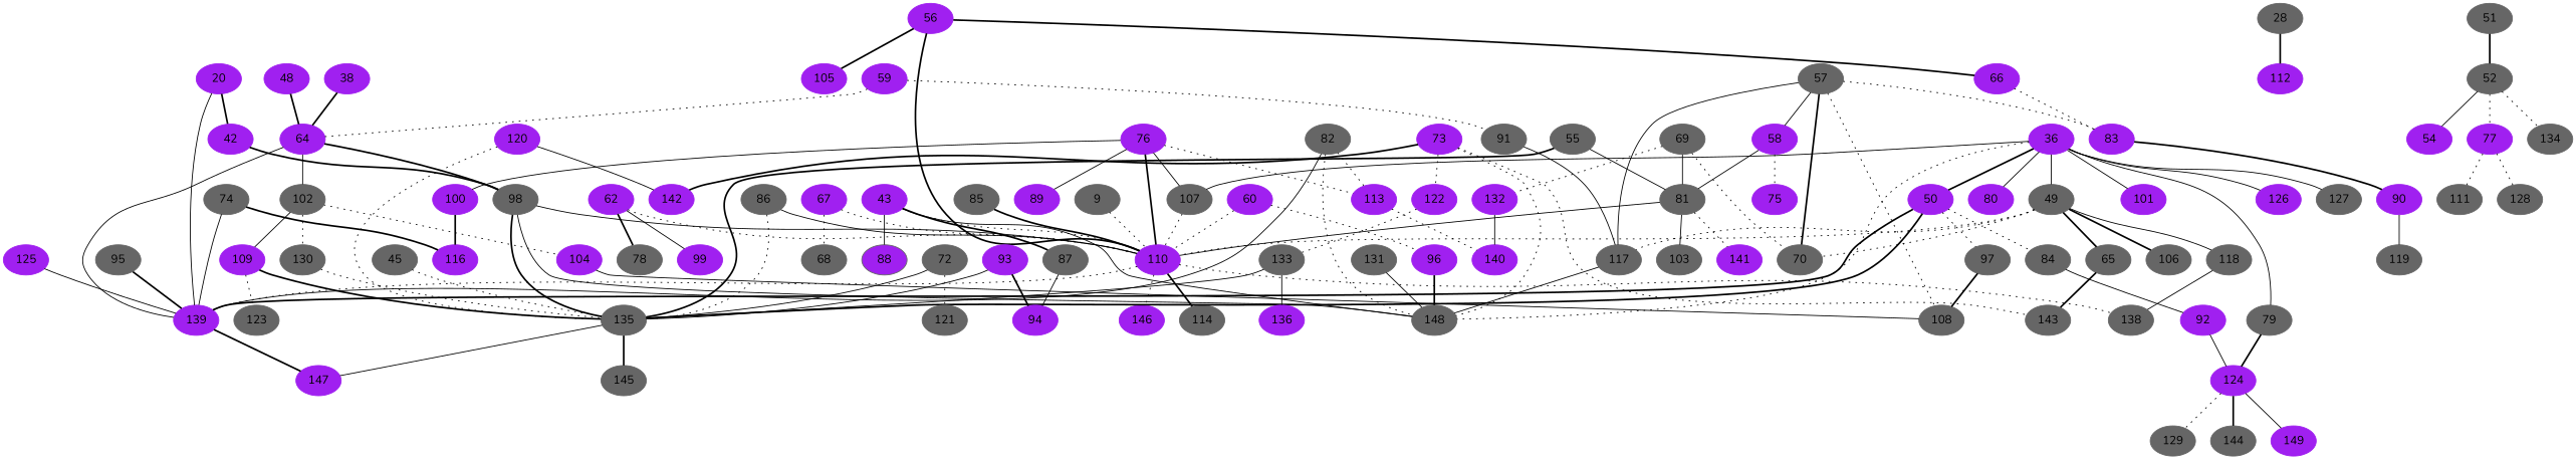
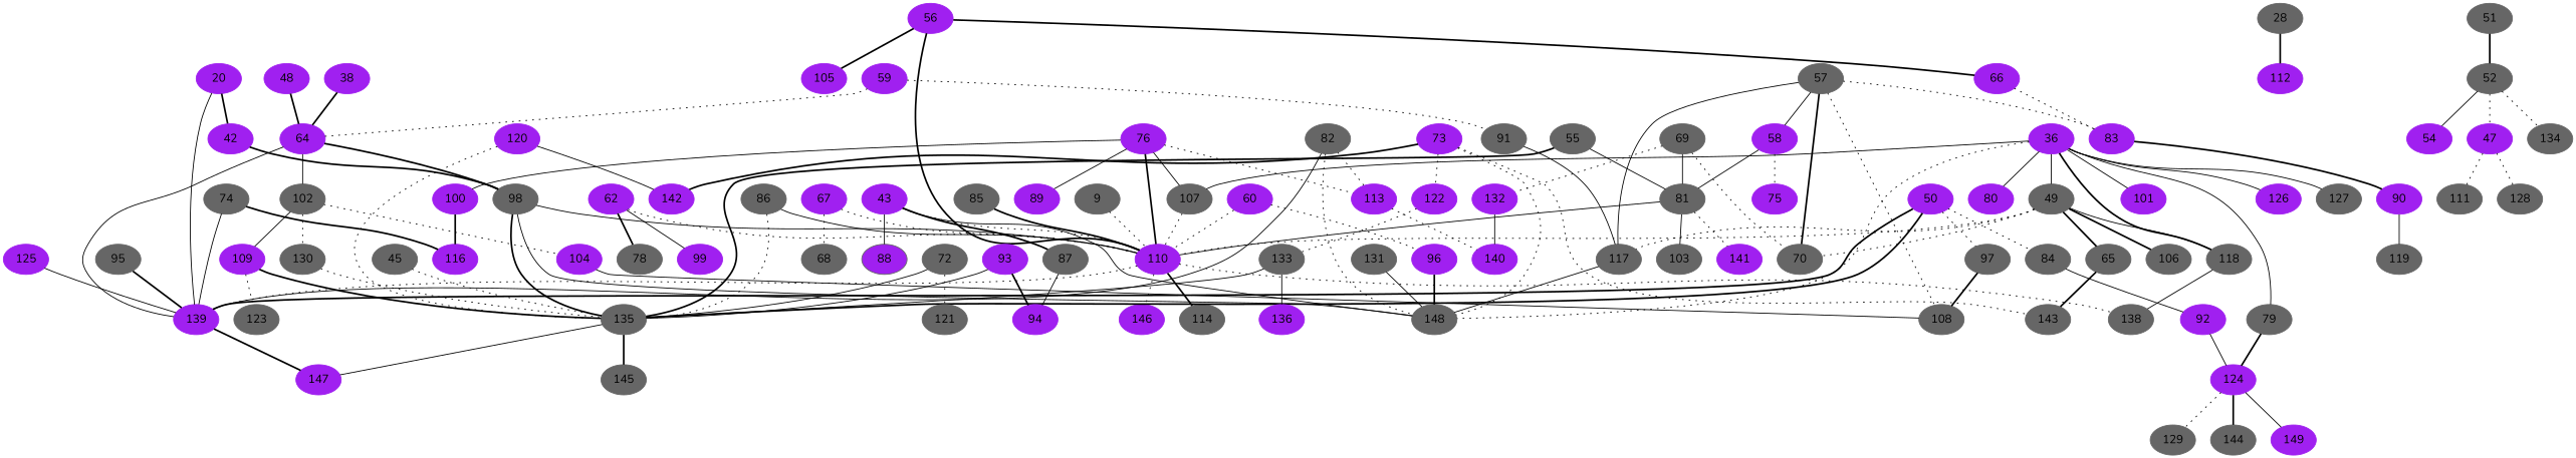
  graph {
    fontname=Nunito
    node [color=purple fontname=Nunito style=filled]
    edge [fontname=Nunito style=solid]
    110 [super="+32+33+71"]
    9 [color=gray40]
    112
    28 [color=gray40]
    139 [super="+115+137"]
    114 [color=gray40]
    138 [color=gray40]
    146
    20
    42
    98 [color=gray40 super="+14"]
    147
    36 [super="+10+11"]
    49 [color=gray40 super="+13+29"]
    50
    79 [color=gray40]
    80
    101
    107 [color=gray40 super="+26"]
    126
    127 [color=gray40]
    148 [color=gray40 super="+18+35+46"]
    65 [color=gray40 super="+39+44"]
    70 [color=gray40 super="+6"]
    106 [color=gray40]
    117 [color=gray40]
    118 [color=gray40]
    135 [color=gray40 super="+34+21+41+61"]
    84 [color=gray40]
    97 [color=gray40]
    52 [color=gray40 super="+15"]
    54
-   77
+   77 [label=47]
    134 [color=gray40]
    124
    64 [super="+37"]
    102 [color=gray40]
    38
    43
    87 [color=gray40]
    88 [color=gray40 fillcolor=purple]
    94
    145 [color=gray40]
    45 [color=gray40]
    48
    143 [color=gray40]
    92
    108 [color=gray40]
    51 [color=gray40]
    111 [color=gray40]
    128 [color=gray40]
    81 [color=gray40 super="+40"]
    103 [color=gray40]
    141
    55 [color=gray40]
    56 [super="+30"]
    66
    105
    83
    57 [color=gray40 super="+25"]
    58
    75
    90
    59
    91 [color=gray40]
    60
    96
    62
    78 [color=gray40]
    99
    104
    109
    130 [color=gray40]
    67
    68 [color=gray40]
    69 [color=gray40]
    132
    140
    72 [color=gray40]
    121 [color=gray40]
    73
    122
    142
    133 [color=gray40]
    74 [color=gray40]
    116
    76 [super="+53"]
    89
    100
    113
    129 [color=gray40]
    144 [color=gray40]
    149
    82 [color=gray40]
    119 [color=gray40]
    85 [color=gray40]
    86 [color=gray40]
    93
    95 [color=gray40]
    123 [color=gray40]
    120
    136
    125
    131 [color=gray40]
    110 -- 139 [style=dotted weight=3]
    110 -- 114 [style=bold]
    110 -- 138 [style=dotted]
    110 -- 146 [style=dotted]
    9 -- 110 [style=dotted]
    28 -- 112 [style=bold]
    139 -- 147 [style=bold]
    20 -- 139
    20 -- 42 [style=bold]
    42 -- 98 [style=bold]
    98 -- 110
    98 -- 148
    98 -- 135 [style=bold]
    36 -- 49 [weight=2]
-   36 -- 50 [style=bold]
+   36 -- 118 [style=bold]
    36 -- 79
    36 -- 80
    36 -- 101
    36 -- 107
    36 -- 126
    36 -- 127
    36 -- 148 [style=dotted weight=2]
    49 -- 110 [style=dotted weight=4]
    49 -- 65 [style=bold]
    49 -- 70 [style=dotted]
    49 -- 106 [style=bold]
    49 -- 117 [style=dotted]
    49 -- 118
    50 -- 139 [style=bold]
    50 -- 135 [style=bold]
    50 -- 84 [style=dotted]
    50 -- 97 [style=dotted]
    79 -- 124 [style=bold]
    107 -- 110 [style=dotted]
    65 -- 143 [style=bold]
    117 -- 148
    118 -- 138
    135 -- 147
    135 -- 145 [style=bold]
    84 -- 92
    97 -- 108 [style=bold]
    52 -- 54
    52 -- 77 [style=dotted]
    52 -- 134 [style=dotted]
    77 -- 111 [style=dotted]
    77 -- 128 [style=dotted]
    124 -- 129 [style=dotted]
    124 -- 144 [style=bold]
    124 -- 149
    64 -- 139 [weight=2]
    64 -- 98 [style=bold]
    64 -- 102
    102 -- 104 [style=dotted]
    102 -- 109
    102 -- 130 [style=dotted]
    38 -- 64 [style=bold]
    43 -- 110 [style=dotted]
    43 -- 148
    43 -- 87 [style=bold]
    43 -- 88
    87 -- 94
    45 -- 135 [style=dotted]
    48 -- 64 [style=bold]
    92 -- 124
    51 -- 52 [style=bold]
    81 -- 110
    81 -- 103
    81 -- 141 [style=dotted]
    55 -- 135 [style=bold]
    55 -- 81
    56 -- 110 [style=bold]
    56 -- 66 [style=bold]
    56 -- 105 [style=bold]
    66 -- 83 [style=dotted]
    83 -- 90 [style=bold]
    57 -- 70 [style=bold]
    57 -- 117
    57 -- 108 [style=dotted]
    57 -- 83 [style=dotted]
    57 -- 58
    58 -- 81
    58 -- 75 [style=dotted]
    90 -- 119
    59 -- 64 [style=dotted]
    59 -- 91 [style=dotted]
    91 -- 117
    60 -- 110 [style=dotted]
    60 -- 96 [style=dotted]
    96 -- 148 [style=bold]
    62 -- 110 [style=dotted]
    62 -- 78 [style=bold]
    62 -- 99
    104 -- 108
    109 -- 135 [style=bold]
    109 -- 123 [style=dotted]
    130 -- 135 [style=dotted]
    67 -- 110 [style=dotted]
    67 -- 68 [style=dotted]
    69 -- 70 [style=dotted]
    69 -- 81
    69 -- 132 [style=dotted]
    132 -- 140
    72 -- 135
    72 -- 121 [style=dotted]
    73 -- 148 [style=dotted]
    73 -- 143 [style=dotted]
    73 -- 122 [style=dotted]
    73 -- 142 [style=bold]
    122 -- 133 [style=dotted]
    133 -- 135
    133 -- 136
    74 -- 139
    74 -- 116 [style=bold]
    76 -- 110 [style=bold]
    76 -- 107
    76 -- 89
    76 -- 100
    76 -- 113 [style=dotted]
    100 -- 116 [style=bold]
    113 -- 140 [style=dotted]
    82 -- 139
    82 -- 148 [style=dotted]
    82 -- 113 [style=dotted]
    85 -- 110 [style=bold]
    86 -- 110
    86 -- 135 [style=dotted]
    93 -- 135
    93 -- 94 [style=bold]
    95 -- 139 [style=bold]
    120 -- 135 [style=dotted]
    120 -- 142
    125 -- 139
    131 -- 148
  }
